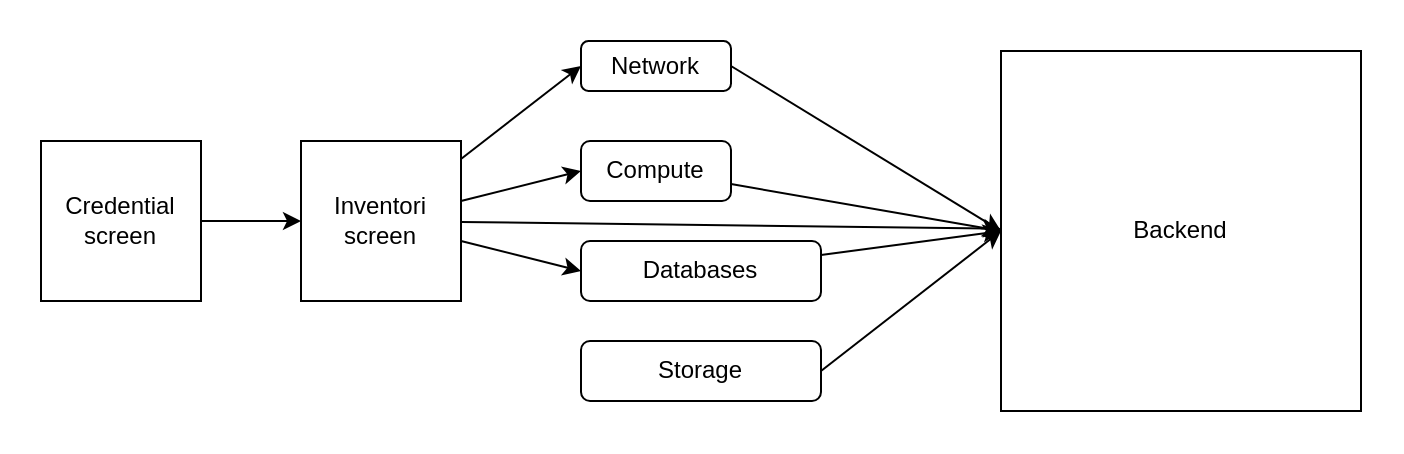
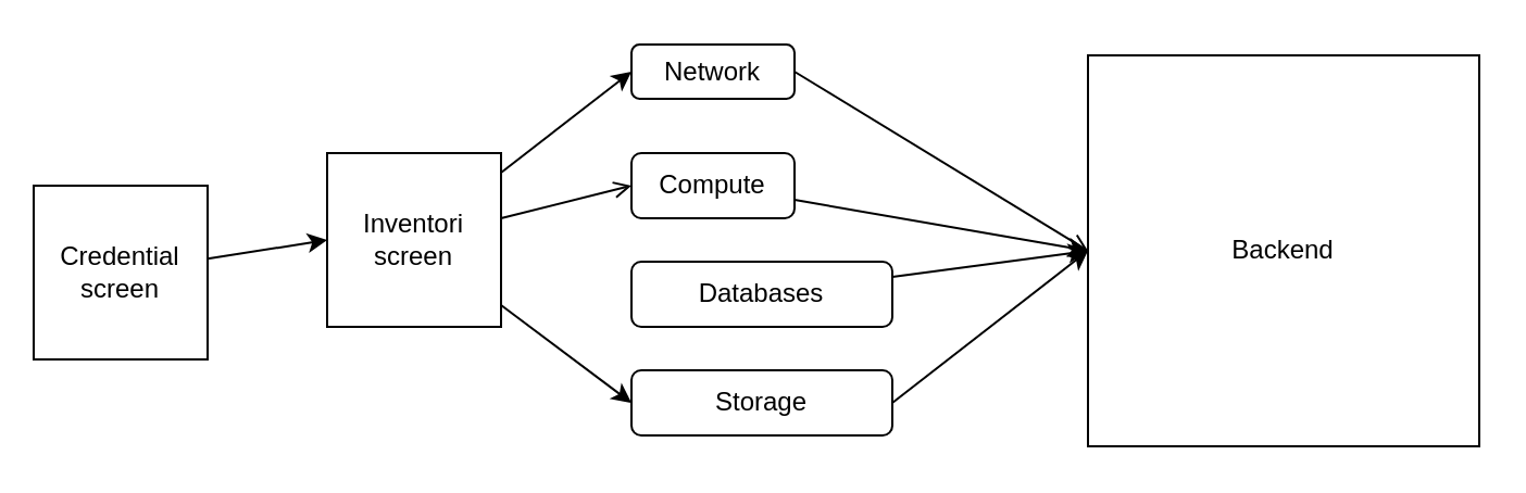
  <mxCell id="0" />
  <mxCell id="1" parent="0" />
  <mxCell id="2" style="edgeStyle=none;html=1;entryX=0;entryY=0.5;entryDx=0;entryDy=0;" edge="1" parent="1" source="3" target="8"><mxGeometry relative="1" as="geometry" /></mxCell>
- <mxCell id="3" value="Credential screen" style="whiteSpace=wrap;html=1;aspect=fixed;" vertex="1" parent="1"><mxGeometry x="20" y="70" width="80" height="80" as="geometry" /></mxCell>
+ <mxCell id="3" value="Credential screen" style="whiteSpace=wrap;html=1;aspect=fixed;" vertex="1" parent="1"><mxGeometry x="15" y="85" width="80" height="80" as="geometry" /></mxCell>
  <mxCell id="4" style="edgeStyle=none;html=1;entryX=0;entryY=0.5;entryDx=0;entryDy=0;" edge="1" parent="1" source="8" target="10"><mxGeometry relative="1" as="geometry" /></mxCell>
- <mxCell id="5" style="edgeStyle=none;html=1;entryX=0;entryY=0.5;entryDx=0;entryDy=0;" edge="1" parent="1" source="8" target="12"><mxGeometry relative="1" as="geometry" /></mxCell>
- <mxCell id="6" style="edgeStyle=none;html=1;entryX=0;entryY=0.5;entryDx=0;entryDy=0;" edge="1" parent="1" source="8" target="14"><mxGeometry relative="1" as="geometry" /></mxCell>
- <mxCell id="7" style="edgeStyle=none;html=1;" edge="1" parent="1" source="8" target="17"><mxGeometry relative="1" as="geometry" /></mxCell>
+ <mxCell id="5" style="edgeStyle=none;html=1;entryX=0;entryY=0.5;entryDx=0;entryDy=0;endArrow=open;" edge="1" parent="1" source="8" target="12"><mxGeometry relative="1" as="geometry" /></mxCell>
+ <mxCell id="7" style="edgeStyle=none;html=1;entryX=0;entryY=0.5;entryDx=0;entryDy=0;" edge="1" parent="1" source="8" target="16"><mxGeometry relative="1" as="geometry" /></mxCell>
  <mxCell id="8" value="Inventori screen" style="whiteSpace=wrap;html=1;aspect=fixed;" vertex="1" parent="1"><mxGeometry x="150" y="70" width="80" height="80" as="geometry" /></mxCell>
- <mxCell id="9" style="edgeStyle=none;html=1;entryX=0;entryY=0.5;entryDx=0;entryDy=0;exitX=1;exitY=0.5;exitDx=0;exitDy=0;" edge="1" parent="1" source="10" target="17"><mxGeometry relative="1" as="geometry" /></mxCell>
+ <mxCell id="9" style="edgeStyle=none;html=1;entryX=0;entryY=0.5;entryDx=0;entryDy=0;exitX=1;exitY=0.5;exitDx=0;exitDy=0;endArrow=open;" edge="1" parent="1" source="10" target="17"><mxGeometry relative="1" as="geometry" /></mxCell>
  <mxCell id="10" value="Network" style="rounded=1;whiteSpace=wrap;html=1;" vertex="1" parent="1"><mxGeometry x="290" y="20" width="75" height="25" as="geometry" /></mxCell>
  <mxCell id="11" style="edgeStyle=none;html=1;entryX=0;entryY=0.5;entryDx=0;entryDy=0;" edge="1" parent="1" source="12" target="17"><mxGeometry relative="1" as="geometry" /></mxCell>
  <mxCell id="12" value="Compute" style="rounded=1;whiteSpace=wrap;html=1;" vertex="1" parent="1"><mxGeometry x="290" y="70" width="75" height="30" as="geometry" /></mxCell>
  <mxCell id="13" style="edgeStyle=none;html=1;entryX=0;entryY=0.5;entryDx=0;entryDy=0;" edge="1" parent="1" source="14" target="17"><mxGeometry relative="1" as="geometry" /></mxCell>
  <mxCell id="14" value="Databases" style="rounded=1;whiteSpace=wrap;html=1;" vertex="1" parent="1"><mxGeometry x="290" y="120" width="120" height="30" as="geometry" /></mxCell>
  <mxCell id="15" style="edgeStyle=none;html=1;entryX=0;entryY=0.5;entryDx=0;entryDy=0;exitX=1;exitY=0.5;exitDx=0;exitDy=0;" edge="1" parent="1" source="16" target="17"><mxGeometry relative="1" as="geometry" /></mxCell>
  <mxCell id="16" value="Storage" style="rounded=1;whiteSpace=wrap;html=1;" vertex="1" parent="1"><mxGeometry x="290" y="170" width="120" height="30" as="geometry" /></mxCell>
  <mxCell id="17" value="Backend" style="whiteSpace=wrap;html=1;aspect=fixed;" vertex="1" parent="1"><mxGeometry x="500" y="25" width="180" height="180" as="geometry" /></mxCell>
